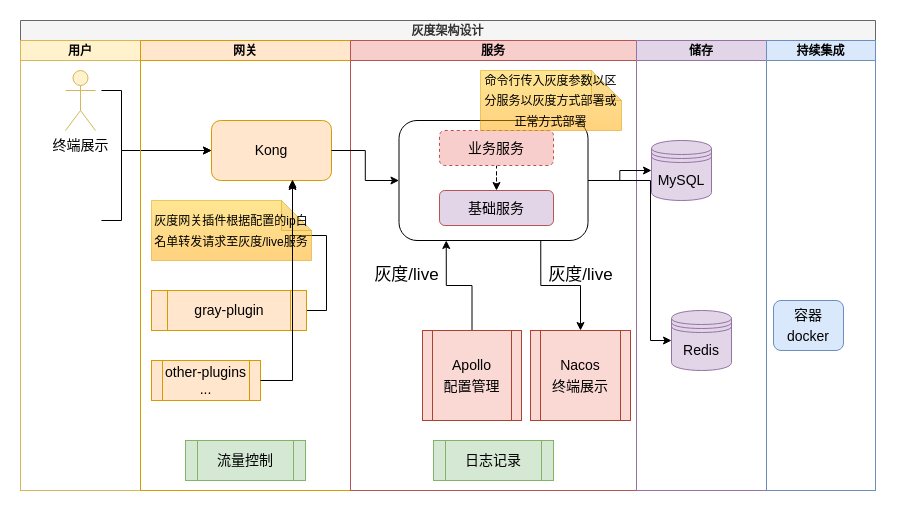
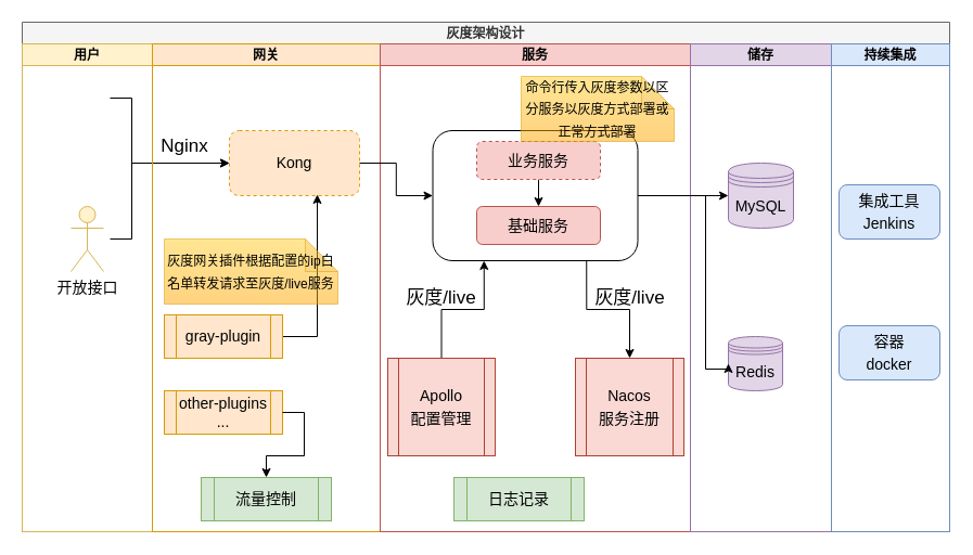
  <mxCell id="0" />
  <mxCell id="1" parent="0" />
  <mxCell id="2" value="灰度架构设计" style="swimlane;childLayout=stackLayout;resizeParent=1;resizeParentMax=0;startSize=20;fillColor=#f5f5f5;fontColor=#333333;strokeColor=#666666;" vertex="1" parent="1"><mxGeometry x="20" y="20" width="855" height="470" as="geometry" /></mxCell>
  <mxCell id="3" value="用户" style="swimlane;startSize=20;fillColor=#fff2cc;strokeColor=#d6b656;" vertex="1" parent="2"><mxGeometry y="20" width="120" height="450" as="geometry" /></mxCell>
- <mxCell id="5" value="&lt;font style=&quot;font-size: 14px;&quot;&gt;终端展示&lt;/font&gt;" style="shape=umlActor;verticalLabelPosition=bottom;verticalAlign=top;html=1;outlineConnect=0;fillColor=#fff2cc;strokeColor=#d6b656;" vertex="1" parent="3"><mxGeometry x="45" y="30" width="30" height="60" as="geometry" /></mxCell>
+ <mxCell id="4" value="&lt;font style=&quot;font-size: 14px;&quot;&gt;开放接口&lt;/font&gt;" style="shape=umlActor;verticalLabelPosition=bottom;verticalAlign=top;html=1;outlineConnect=0;fillColor=#fff2cc;strokeColor=#d6b656;" vertex="1" parent="3"><mxGeometry x="45" y="150" width="30" height="60" as="geometry" /></mxCell>
  <mxCell id="6" value="" style="endArrow=classic;html=1;rounded=0;entryX=0;entryY=0.5;entryDx=0;entryDy=0;" edge="1" parent="3" target="10"><mxGeometry width="50" height="50" relative="1" as="geometry"><mxPoint x="81" y="50" as="sourcePoint" /><mxPoint x="161" y="110" as="targetPoint" /><Array as="points"><mxPoint x="101" y="50" /><mxPoint x="101" y="110" /></Array></mxGeometry></mxCell>
  <mxCell id="7" value="" style="endArrow=classic;html=1;rounded=0;entryX=0;entryY=0.5;entryDx=0;entryDy=0;" edge="1" parent="3" target="10"><mxGeometry width="50" height="50" relative="1" as="geometry"><mxPoint x="81" y="180" as="sourcePoint" /><mxPoint x="161" y="110" as="targetPoint" /><Array as="points"><mxPoint x="101" y="180" /><mxPoint x="101" y="110" /></Array></mxGeometry></mxCell>
  <mxCell id="8" value="网关" style="swimlane;startSize=20;fillColor=#ffe6cc;strokeColor=#d79b00;" vertex="1" parent="2"><mxGeometry x="120" y="20" width="210" height="450" as="geometry" /></mxCell>
- <mxCell id="10" value="&lt;font style=&quot;font-size: 14px;&quot;&gt;Kong&lt;/font&gt;" style="rounded=1;whiteSpace=wrap;html=1;fillColor=#ffe6cc;strokeColor=#d79b00;" vertex="1" parent="8"><mxGeometry x="71" y="80" width="120" height="60" as="geometry" /></mxCell>
+ <mxCell id="9" value="&lt;font style=&quot;font-size: 17px;&quot;&gt;Nginx&lt;/font&gt;" style="text;html=1;strokeColor=none;fillColor=none;align=center;verticalAlign=middle;whiteSpace=wrap;rounded=0;" vertex="1" parent="8"><mxGeometry y="80" width="60" height="30" as="geometry" /></mxCell>
+ <mxCell id="10" value="&lt;font style=&quot;font-size: 14px;&quot;&gt;Kong&lt;/font&gt;" style="rounded=1;whiteSpace=wrap;html=1;fillColor=#ffe6cc;strokeColor=#d79b00;dashed=1;" vertex="1" parent="8"><mxGeometry x="71" y="80" width="120" height="60" as="geometry" /></mxCell>
  <mxCell id="11" style="edgeStyle=orthogonalEdgeStyle;rounded=0;orthogonalLoop=1;jettySize=auto;html=1;exitX=1;exitY=0.5;exitDx=0;exitDy=0;entryX=0.675;entryY=0.983;entryDx=0;entryDy=0;entryPerimeter=0;fontSize=17;" edge="1" parent="8" source="12" target="10"><mxGeometry relative="1" as="geometry" /></mxCell>
- <mxCell id="12" value="&lt;font style=&quot;font-size: 14px;&quot;&gt;gray-plugin&lt;/font&gt;" style="shape=process;whiteSpace=wrap;html=1;backgroundOutline=1;fillColor=#ffe6cc;strokeColor=#d79b00;" vertex="1" parent="8"><mxGeometry x="11" y="250" width="155" height="40" as="geometry" /></mxCell>
+ <mxCell id="12" value="&lt;font style=&quot;font-size: 14px;&quot;&gt;gray-plugin&lt;/font&gt;" style="shape=process;whiteSpace=wrap;html=1;backgroundOutline=1;fillColor=#ffe6cc;strokeColor=#d79b00;" vertex="1" parent="8"><mxGeometry x="11" y="250" width="109" height="40" as="geometry" /></mxCell>
  <mxCell id="13" value="&lt;font style=&quot;font-size: 14px;&quot;&gt;other-plugins&lt;br&gt;...&lt;/font&gt;" style="shape=process;whiteSpace=wrap;html=1;backgroundOutline=1;fillColor=#ffe6cc;strokeColor=#d79b00;" vertex="1" parent="8"><mxGeometry x="11" y="320" width="109" height="40" as="geometry" /></mxCell>
  <mxCell id="14" value="&lt;font style=&quot;font-size: 14px;&quot;&gt;流量控制&lt;/font&gt;" style="shape=process;whiteSpace=wrap;html=1;backgroundOutline=1;fontSize=17;fillColor=#d5e8d4;strokeColor=#82b366;" vertex="1" parent="8"><mxGeometry x="45" y="400" width="120" height="40" as="geometry" /></mxCell>
- <mxCell id="15" value="&lt;font style=&quot;font-size: 12px;&quot;&gt;灰度网关插件根据配置的ip白名单转发请求至灰度/live服务&lt;/font&gt;" style="shape=note;whiteSpace=wrap;html=1;backgroundOutline=1;darkOpacity=0.05;fontSize=17;fillColor=#ffcd28;strokeColor=#d79b00;opacity=50;gradientColor=#ffa500;" vertex="1" parent="8"><mxGeometry x="11" y="160" width="160" height="60" as="geometry" /></mxCell>
- <mxCell id="16" style="edgeStyle=orthogonalEdgeStyle;rounded=0;orthogonalLoop=1;jettySize=auto;html=1;exitX=1;exitY=0.5;exitDx=0;exitDy=0;fontSize=17;entryX=0.675;entryY=1.017;entryDx=0;entryDy=0;entryPerimeter=0;" edge="1" parent="8" source="13" target="10"><mxGeometry relative="1" as="geometry"><mxPoint x="160" y="130" as="targetPoint" /></mxGeometry></mxCell>
+ <mxCell id="15" value="&lt;font style=&quot;font-size: 12px;&quot;&gt;灰度网关插件根据配置的ip白名单转发请求至灰度/live服务&lt;/font&gt;" style="shape=note;whiteSpace=wrap;html=1;backgroundOutline=1;darkOpacity=0.05;fontSize=17;fillColor=#ffcd28;strokeColor=#d79b00;opacity=50;gradientColor=#ffa500;" vertex="1" parent="8"><mxGeometry x="11" y="180" width="160" height="60" as="geometry" /></mxCell>
+ <mxCell id="16" style="edgeStyle=orthogonalEdgeStyle;rounded=0;orthogonalLoop=1;jettySize=auto;html=1;exitX=1;exitY=0.5;exitDx=0;exitDy=0;fontSize=17;" edge="1" parent="8" source="13" target="14"><mxGeometry relative="1" as="geometry"><mxPoint x="160" y="130" as="targetPoint" /></mxGeometry></mxCell>
  <mxCell id="17" value="服务" style="swimlane;startSize=20;fillColor=#f8cecc;strokeColor=#b85450;" vertex="1" parent="2"><mxGeometry x="330" y="20" width="286" height="450" as="geometry" /></mxCell>
  <mxCell id="18" style="edgeStyle=orthogonalEdgeStyle;rounded=0;orthogonalLoop=1;jettySize=auto;html=1;exitX=0.75;exitY=1;exitDx=0;exitDy=0;entryX=0.5;entryY=0;entryDx=0;entryDy=0;fontSize=17;" edge="1" parent="17" source="19" target="26"><mxGeometry relative="1" as="geometry" /></mxCell>
  <mxCell id="19" value="" style="rounded=1;whiteSpace=wrap;html=1;fontSize=17;" vertex="1" parent="17"><mxGeometry x="48.5" y="80" width="189" height="120" as="geometry" /></mxCell>
- <mxCell id="20" style="edgeStyle=orthogonalEdgeStyle;rounded=0;orthogonalLoop=1;jettySize=auto;html=1;exitX=0.5;exitY=1;exitDx=0;exitDy=0;fontSize=17;dashed=1;" edge="1" parent="17" source="21" target="22"><mxGeometry relative="1" as="geometry" /></mxCell>
+ <mxCell id="20" style="edgeStyle=orthogonalEdgeStyle;rounded=0;orthogonalLoop=1;jettySize=auto;html=1;exitX=0.5;exitY=1;exitDx=0;exitDy=0;fontSize=17;" edge="1" parent="17" source="21" target="22"><mxGeometry relative="1" as="geometry" /></mxCell>
  <mxCell id="21" value="&lt;font style=&quot;font-size: 14px;&quot;&gt;业务服务&lt;/font&gt;" style="rounded=1;whiteSpace=wrap;html=1;fontSize=17;fillColor=#f8cecc;strokeColor=#b85450;dashed=1;" vertex="1" parent="17"><mxGeometry x="89" y="90" width="114" height="35" as="geometry" /></mxCell>
- <mxCell id="22" value="&lt;font style=&quot;font-size: 14px;&quot;&gt;基础服务&lt;/font&gt;" style="rounded=1;whiteSpace=wrap;html=1;fontSize=17;fillColor=#e1d5e7;strokeColor=#b85450;" vertex="1" parent="17"><mxGeometry x="89" y="150" width="114" height="35" as="geometry" /></mxCell>
- <mxCell id="23" value="&lt;font style=&quot;font-size: 14px;&quot;&gt;日志记录&lt;/font&gt;" style="shape=process;whiteSpace=wrap;html=1;backgroundOutline=1;fontSize=17;fillColor=#d5e8d4;strokeColor=#82b366;" vertex="1" parent="17"><mxGeometry x="83" y="400" width="120" height="40" as="geometry" /></mxCell>
+ <mxCell id="22" value="&lt;font style=&quot;font-size: 14px;&quot;&gt;基础服务&lt;/font&gt;" style="rounded=1;whiteSpace=wrap;html=1;fontSize=17;fillColor=#f8cecc;strokeColor=#b85450;" vertex="1" parent="17"><mxGeometry x="89" y="150" width="114" height="35" as="geometry" /></mxCell>
+ <mxCell id="23" value="&lt;font style=&quot;font-size: 14px;&quot;&gt;日志记录&lt;/font&gt;" style="shape=process;whiteSpace=wrap;html=1;backgroundOutline=1;fontSize=17;fillColor=#d5e8d4;strokeColor=#82b366;" vertex="1" parent="17"><mxGeometry x="68" y="400" width="120" height="40" as="geometry" /></mxCell>
  <mxCell id="24" style="edgeStyle=orthogonalEdgeStyle;rounded=0;orthogonalLoop=1;jettySize=auto;html=1;exitX=0.5;exitY=0;exitDx=0;exitDy=0;entryX=0.25;entryY=1;entryDx=0;entryDy=0;fontSize=17;" edge="1" parent="17" source="25" target="19"><mxGeometry relative="1" as="geometry" /></mxCell>
- <mxCell id="25" value="&lt;font style=&quot;font-size: 14px;&quot;&gt;Apollo&lt;br&gt;配置管理&lt;/font&gt;" style="shape=process;whiteSpace=wrap;html=1;backgroundOutline=1;fontSize=17;fillColor=#fad9d5;strokeColor=#ae4132;" vertex="1" parent="17"><mxGeometry x="72" y="290" width="99" height="90" as="geometry" /></mxCell>
- <mxCell id="26" value="&lt;font style=&quot;font-size: 14px;&quot;&gt;Nacos&lt;br&gt;终端展示&lt;/font&gt;" style="shape=process;whiteSpace=wrap;html=1;backgroundOutline=1;fontSize=17;fillColor=#fad9d5;strokeColor=#ae4132;" vertex="1" parent="17"><mxGeometry x="180" y="290" width="100" height="90" as="geometry" /></mxCell>
+ <mxCell id="25" value="&lt;font style=&quot;font-size: 14px;&quot;&gt;Apollo&lt;br&gt;配置管理&lt;/font&gt;" style="shape=process;whiteSpace=wrap;html=1;backgroundOutline=1;fontSize=17;fillColor=#fad9d5;strokeColor=#ae4132;" vertex="1" parent="17"><mxGeometry x="7" y="290" width="99" height="90" as="geometry" /></mxCell>
+ <mxCell id="26" value="&lt;font style=&quot;font-size: 14px;&quot;&gt;Nacos&lt;br&gt;服务注册&lt;/font&gt;" style="shape=process;whiteSpace=wrap;html=1;backgroundOutline=1;fontSize=17;fillColor=#fad9d5;strokeColor=#ae4132;" vertex="1" parent="17"><mxGeometry x="180" y="290" width="100" height="90" as="geometry" /></mxCell>
  <mxCell id="27" value="灰度/live" style="text;html=1;strokeColor=none;fillColor=none;align=center;verticalAlign=middle;whiteSpace=wrap;rounded=0;fontSize=17;" vertex="1" parent="17"><mxGeometry x="22" y="220" width="69" height="30" as="geometry" /></mxCell>
  <mxCell id="28" value="&lt;font style=&quot;font-size: 12px;&quot;&gt;命令行传入灰度参数以区分服务以灰度方式部署或正常方式部署&lt;/font&gt;" style="shape=note;whiteSpace=wrap;html=1;backgroundOutline=1;darkOpacity=0.05;fontSize=17;fillColor=#ffcd28;strokeColor=#d79b00;opacity=50;gradientColor=#ffa500;" vertex="1" parent="17"><mxGeometry x="130" y="30" width="141" height="60" as="geometry" /></mxCell>
  <mxCell id="29" value="灰度/live" style="text;html=1;strokeColor=none;fillColor=none;align=center;verticalAlign=middle;whiteSpace=wrap;rounded=0;fontSize=17;" vertex="1" parent="17"><mxGeometry x="195.5" y="220" width="69" height="30" as="geometry" /></mxCell>
  <mxCell id="30" value="储存" style="swimlane;startSize=20;fillColor=#e1d5e7;strokeColor=#9673a6;" vertex="1" parent="2"><mxGeometry x="616" y="20" width="130" height="450" as="geometry" /></mxCell>
- <mxCell id="31" value="&lt;font style=&quot;font-size: 14px;&quot;&gt;MySQL&lt;/font&gt;" style="shape=datastore;whiteSpace=wrap;html=1;fillColor=#e1d5e7;strokeColor=#9673a6;" vertex="1" parent="30"><mxGeometry x="15" y="100" width="60" height="60" as="geometry" /></mxCell>
- <mxCell id="32" value="&lt;font style=&quot;font-size: 14px;&quot;&gt;Redis&lt;/font&gt;" style="shape=datastore;whiteSpace=wrap;html=1;fillColor=#e1d5e7;strokeColor=#9673a6;" vertex="1" parent="30"><mxGeometry x="35" y="270" width="60" height="60" as="geometry" /></mxCell>
+ <mxCell id="31" value="&lt;font style=&quot;font-size: 14px;&quot;&gt;MySQL&lt;/font&gt;" style="shape=datastore;whiteSpace=wrap;html=1;fillColor=#e1d5e7;strokeColor=#9673a6;" vertex="1" parent="30"><mxGeometry x="35" y="110" width="60" height="60" as="geometry" /></mxCell>
+ <mxCell id="32" value="&lt;font style=&quot;font-size: 14px;&quot;&gt;Redis&lt;/font&gt;" style="shape=datastore;whiteSpace=wrap;html=1;fillColor=#e1d5e7;strokeColor=#9673a6;" vertex="1" parent="30"><mxGeometry x="35" y="270" width="50" height="50" as="geometry" /></mxCell>
  <mxCell id="33" value="持续集成" style="swimlane;startSize=20;fillColor=#dae8fc;strokeColor=#6c8ebf;" vertex="1" parent="2"><mxGeometry x="746" y="20" width="109" height="450" as="geometry" /></mxCell>
- <mxCell id="35" value="&lt;font style=&quot;font-size: 14px;&quot; color=&quot;#000000&quot;&gt;容器&lt;br&gt;docker&lt;/font&gt;" style="rounded=1;whiteSpace=wrap;html=1;fontSize=17;fillColor=#dae8fc;strokeColor=#6c8ebf;" vertex="1" parent="33"><mxGeometry x="7" y="260" width="70" height="50" as="geometry" /></mxCell>
+ <mxCell id="34" value="&lt;font style=&quot;font-size: 14px;&quot; color=&quot;#000000&quot;&gt;集成工具&lt;br&gt;Jenkins&lt;/font&gt;" style="rounded=1;whiteSpace=wrap;html=1;fontSize=17;fillColor=#dae8fc;strokeColor=#6c8ebf;" vertex="1" parent="33"><mxGeometry x="7" y="130" width="93" height="50" as="geometry" /></mxCell>
+ <mxCell id="35" value="&lt;font style=&quot;font-size: 14px;&quot; color=&quot;#000000&quot;&gt;容器&lt;br&gt;docker&lt;/font&gt;" style="rounded=1;whiteSpace=wrap;html=1;fontSize=17;fillColor=#dae8fc;strokeColor=#6c8ebf;" vertex="1" parent="33"><mxGeometry x="7" y="260" width="93" height="50" as="geometry" /></mxCell>
  <mxCell id="36" style="edgeStyle=orthogonalEdgeStyle;rounded=0;orthogonalLoop=1;jettySize=auto;html=1;exitX=1;exitY=0.5;exitDx=0;exitDy=0;entryX=0;entryY=0.5;entryDx=0;entryDy=0;fontSize=17;" edge="1" parent="2" source="10" target="19"><mxGeometry relative="1" as="geometry" /></mxCell>
  <mxCell id="37" style="edgeStyle=orthogonalEdgeStyle;rounded=0;orthogonalLoop=1;jettySize=auto;html=1;exitX=1;exitY=0.5;exitDx=0;exitDy=0;fontSize=12;fontColor=#000000;" edge="1" parent="2" source="19" target="31"><mxGeometry relative="1" as="geometry" /></mxCell>
  <mxCell id="38" style="edgeStyle=orthogonalEdgeStyle;rounded=0;orthogonalLoop=1;jettySize=auto;html=1;exitX=1;exitY=0.5;exitDx=0;exitDy=0;entryX=0;entryY=0.5;entryDx=0;entryDy=0;fontSize=12;fontColor=#000000;" edge="1" parent="2" source="19" target="32"><mxGeometry relative="1" as="geometry"><Array as="points"><mxPoint x="630" y="160" /><mxPoint x="630" y="320" /></Array></mxGeometry></mxCell>
